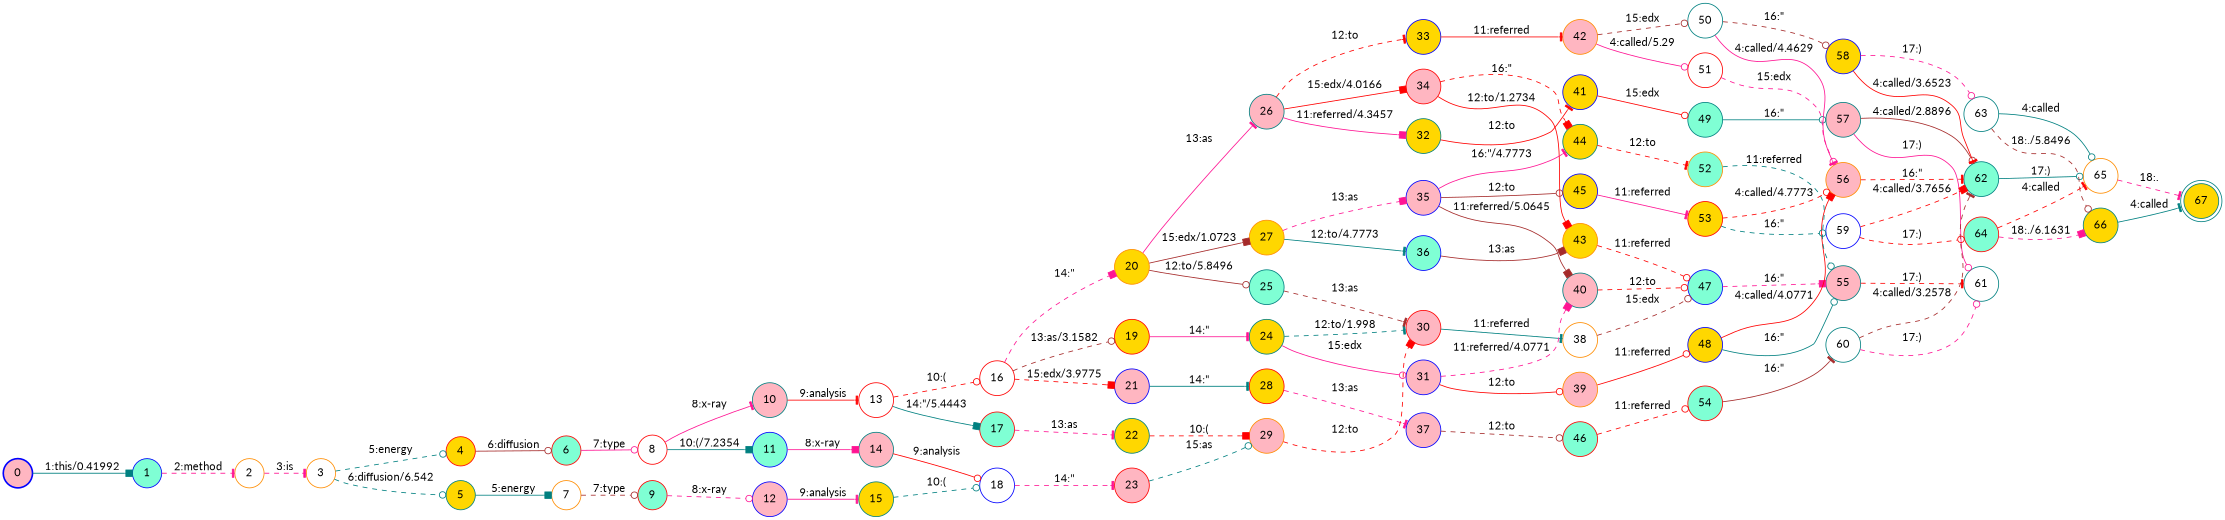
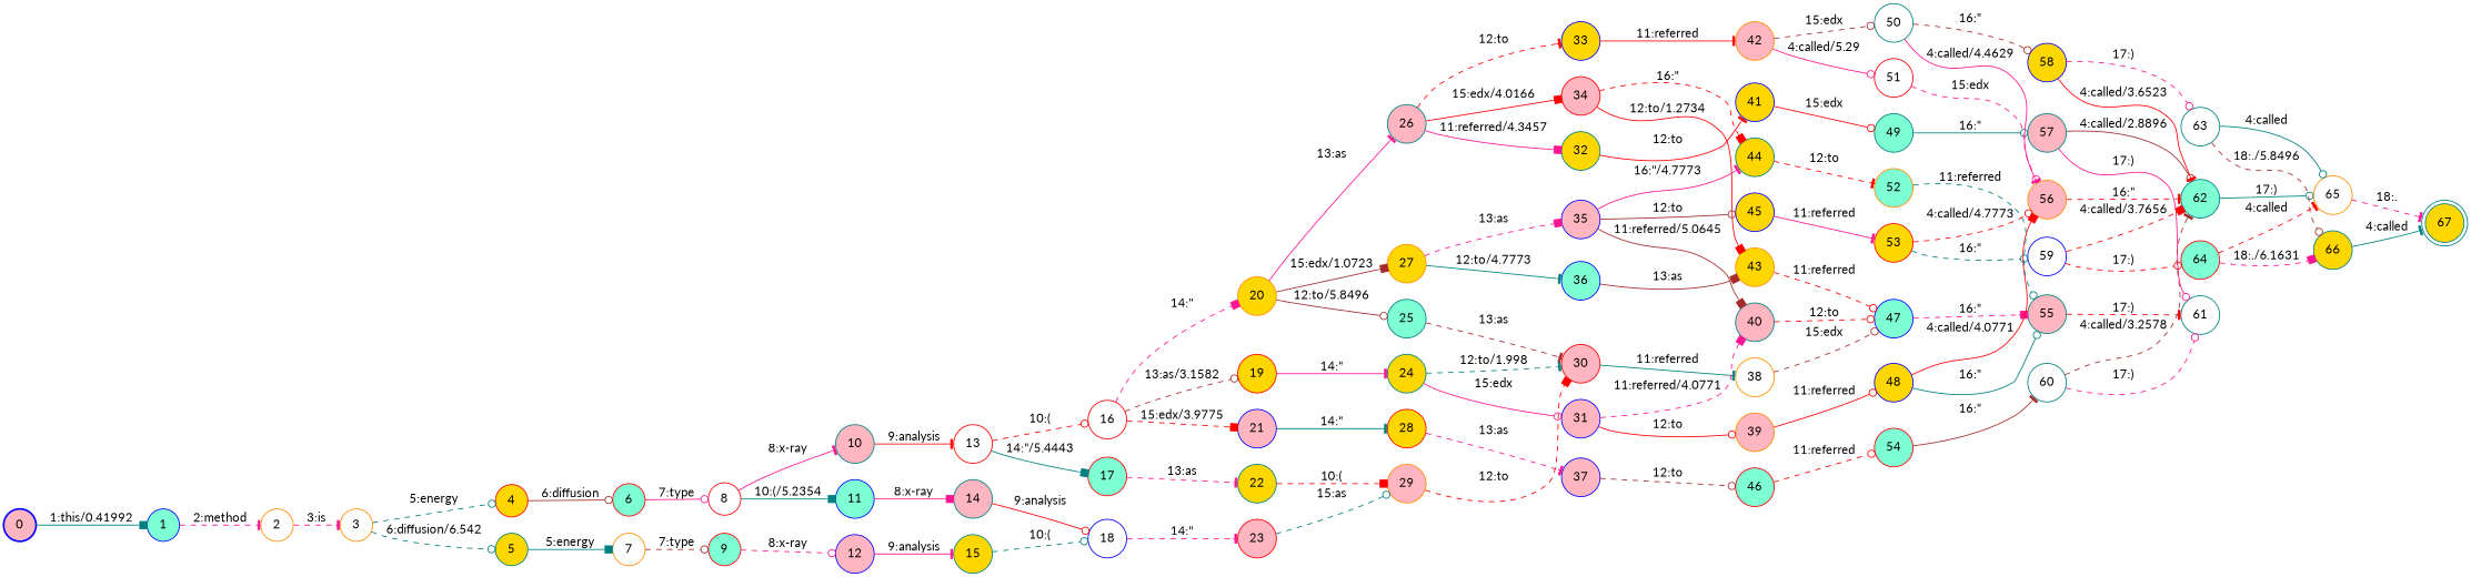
  digraph {
    fontname=Lato
    nodesep=0.25
    rankdir=LR
    ranksep=0.4
    node [color=teal fillcolor=gold fontname=Lato fontsize=14 shape=circle style="solid,filled"]
    edge [arrowhead=odot color=deeppink fontname=Lato fontsize=14 style=dashed]
    n1 [color=blue fillcolor=lightpink label=0 style="bold,filled"]
    n2 [color=blue fillcolor=aquamarine label=1]
    n3 [color=darkorange fillcolor=white label=2]
    n4 [color=darkorange fillcolor=white label=3]
    n5 [color=red label=4]
    n6 [label=5]
    n7 [color=red fillcolor=aquamarine label=6]
    n8 [color=darkorange fillcolor=white label=7]
    n9 [color=red fillcolor=white label=8]
    n10 [color=red fillcolor=aquamarine label=9]
    n11 [fillcolor=lightpink label=10]
    n12 [color=blue fillcolor=aquamarine label=11]
    n13 [color=blue fillcolor=lightpink label=12]
    n14 [color=red fillcolor=white label=13]
    n15 [fillcolor=lightpink label=14]
    n16 [label=15]
    n17 [color=red fillcolor=white label=16]
    n18 [color=red fillcolor=aquamarine label=17]
    n19 [color=blue fillcolor=white label=18]
    n20 [color=red label=19]
    n21 [color=darkorange label=20]
    n22 [color=blue fillcolor=lightpink label=21]
    n23 [label=22]
    n24 [color=red fillcolor=lightpink label=23]
    n25 [label=24]
    n26 [fillcolor=aquamarine label=25]
    n27 [fillcolor=lightpink label=26]
    n28 [color=darkorange label=27]
    n29 [color=red label=28]
    n30 [color=darkorange fillcolor=lightpink label=29]
    n31 [color=red fillcolor=lightpink label=30]
    n32 [color=blue fillcolor=lightpink label=31]
    n33 [label=32]
    n34 [color=blue label=33]
    n35 [color=red fillcolor=lightpink label=34]
    n36 [color=blue fillcolor=aquamarine label=36]
    n37 [color=blue fillcolor=lightpink label=35]
    n38 [color=blue fillcolor=lightpink label=37]
    n39 [color=darkorange fillcolor=white label=38]
    n40 [fillcolor=lightpink label=40]
    n41 [color=darkorange fillcolor=lightpink label=39]
    n42 [color=blue label=41]
    n43 [color=darkorange fillcolor=lightpink label=42]
    n44 [color=darkorange label=43]
    n45 [label=44]
    n46 [color=blue label=45]
    n47 [color=red fillcolor=aquamarine label=46]
    n48 [color=blue fillcolor=aquamarine label=47]
    n49 [color=blue label=48]
    n50 [fillcolor=aquamarine label=49]
    n51 [color=red fillcolor=white label=51]
    n52 [fillcolor=white label=50]
    n53 [color=darkorange fillcolor=aquamarine label=52]
    n54 [color=red label=53]
    n55 [color=red fillcolor=aquamarine label=54]
    n56 [fillcolor=lightpink label=55]
    n57 [color=darkorange fillcolor=lightpink label=56]
    n58 [fillcolor=lightpink label=57]
    n59 [color=blue label=58]
    n60 [color=blue fillcolor=white label=59]
    n61 [fillcolor=white label=60]
    n62 [fillcolor=white label=61]
    n63 [fillcolor=aquamarine label=62]
    n64 [fillcolor=white label=63]
    n65 [color=red fillcolor=aquamarine label=64]
    n66 [color=darkorange fillcolor=white label=65]
    n67 [label=66]
    n68 [label=67 shape=doublecircle]
    n1 -> n2 [arrowhead=box color=teal label="1:this/0.41992" style=solid]
    n2 -> n3 [arrowhead=tee label="2:method"]
    n3 -> n4 [arrowhead=tee label="3:is"]
    n4 -> n5 [color=teal label="5:energy"]
    n4 -> n6 [color=teal label="6:diffusion/6.542"]
    n5 -> n7 [color=brown label="6:diffusion" style=solid]
    n6 -> n8 [arrowhead=box color=teal label="5:energy" style=solid]
    n7 -> n9 [label="7:type" style=solid]
    n8 -> n10 [color=brown label="7:type"]
    n9 -> n11 [arrowhead=tee label="8:x-ray" style=solid]
-   n9 -> n12 [arrowhead=box color=teal label="10:(/7.2354" style=solid]
+   n9 -> n12 [arrowhead=box color=teal label="10:(/5.2354" style=solid]
    n10 -> n13 [label="8:x-ray"]
    n11 -> n14 [arrowhead=tee color=red label="9:analysis" style=solid]
    n12 -> n15 [arrowhead=box label="8:x-ray" style=solid]
    n13 -> n16 [arrowhead=tee label="9:analysis" style=solid]
    n14 -> n17 [color=red label="10:("]
    n14 -> n18 [arrowhead=box color=teal label="14:&quot;/5.4443" style=solid]
    n15 -> n19 [color=red label="9:analysis" style=solid]
    n16 -> n19 [color=teal label="10:("]
    n17 -> n20 [color=brown label="13:as/3.1582"]
    n17 -> n21 [arrowhead=box label="14:&quot;"]
    n17 -> n22 [arrowhead=box color=red label="15:edx/3.9775"]
    n18 -> n23 [arrowhead=tee label="13:as"]
    n19 -> n24 [arrowhead=tee label="14:&quot;"]
    n20 -> n25 [arrowhead=tee label="14:&quot;" style=solid]
    n21 -> n26 [color=brown label="12:to/5.8496" style=solid]
    n21 -> n27 [arrowhead=tee label="13:as" style=solid]
    n21 -> n28 [arrowhead=box color=brown label="15:edx/1.0723" style=solid]
    n22 -> n29 [arrowhead=tee color=teal label="14:&quot;" style=solid]
    n23 -> n30 [arrowhead=box color=red label="10:("]
    n24 -> n30 [color=teal label="15:as"]
    n25 -> n31 [arrowhead=tee color=teal label="12:to/1.998"]
    n25 -> n32 [label="15:edx" style=solid]
    n26 -> n31 [arrowhead=tee color=brown label="13:as"]
    n27 -> n33 [arrowhead=box label="11:referred/4.3457" style=solid]
    n27 -> n34 [arrowhead=tee color=red label="12:to"]
    n27 -> n35 [arrowhead=box color=red label="15:edx/4.0166" style=solid]
    n28 -> n36 [arrowhead=tee color=teal label="12:to/4.7773" style=solid]
    n28 -> n37 [arrowhead=box label="13:as"]
    n29 -> n38 [arrowhead=tee label="13:as"]
    n30 -> n31 [arrowhead=box color=red label="12:to"]
    n31 -> n39 [arrowhead=tee color=teal label="11:referred" style=solid]
    n32 -> n40 [arrowhead=box label="11:referred/4.0771"]
    n32 -> n41 [color=red label="12:to" style=solid]
    n33 -> n42 [arrowhead=tee color=red label="12:to" style=solid]
    n34 -> n43 [arrowhead=tee color=red label="11:referred" style=solid]
    n35 -> n44 [arrowhead=box color=red label="12:to/1.2734" style=solid]
    n35 -> n45 [arrowhead=box color=red label="16:&quot;"]
    n36 -> n44 [arrowhead=box color=brown label="13:as" style=solid]
    n37 -> n40 [arrowhead=box color=brown label="11:referred/5.0645" style=solid]
    n37 -> n45 [arrowhead=tee label="16:&quot;/4.7773" style=solid]
    n37 -> n46 [color=brown label="12:to" style=solid]
    n38 -> n47 [color=brown label="12:to"]
    n39 -> n48 [color=brown label="15:edx"]
    n40 -> n48 [color=red label="12:to"]
    n41 -> n49 [color=red label="11:referred" style=solid]
    n42 -> n50 [color=red label="15:edx" style=solid]
    n43 -> n51 [label="4:called/5.29" style=solid]
    n43 -> n52 [color=brown label="15:edx"]
    n44 -> n48 [color=red label="11:referred"]
    n45 -> n53 [arrowhead=tee color=red label="12:to"]
    n46 -> n54 [arrowhead=tee label="11:referred" style=solid]
    n47 -> n55 [color=red label="11:referred"]
    n48 -> n56 [arrowhead=box label="16:&quot;"]
    n49 -> n56 [color=teal label="16:&quot;" style=solid]
    n49 -> n57 [arrowhead=box color=red label="4:called/4.0771" style=solid]
    n50 -> n58 [color=teal label="16:&quot;" style=solid]
    n51 -> n57 [label="15:edx"]
    n52 -> n57 [arrowhead=tee label="4:called/4.4629" style=solid]
    n52 -> n59 [color=brown label="16:&quot;"]
    n53 -> n56 [color=teal label="11:referred"]
    n54 -> n57 [color=red label="4:called/4.7773"]
    n54 -> n60 [color=teal label="16:&quot;"]
    n55 -> n61 [arrowhead=tee color=brown label="16:&quot;" style=solid]
    n56 -> n62 [arrowhead=tee color=red label="17:)"]
    n57 -> n63 [arrowhead=tee color=red label="16:&quot;"]
    n58 -> n62 [label="17:)" style=solid]
    n58 -> n63 [color=brown label="4:called/2.8896" style=solid]
    n59 -> n63 [arrowhead=tee color=red label="4:called/3.6523" style=solid]
    n59 -> n64 [label="17:)"]
    n60 -> n63 [arrowhead=box color=red label="4:called/3.7656"]
    n60 -> n65 [color=red label="17:)"]
    n61 -> n62 [label="17:)"]
    n61 -> n63 [arrowhead=tee color=brown label="4:called/3.2578"]
    n63 -> n66 [color=teal label="17:)" style=solid]
    n64 -> n66 [color=teal label="4:called" style=solid]
    n64 -> n67 [color=brown label="18:./5.8496"]
    n65 -> n66 [arrowhead=tee color=red label="4:called"]
    n65 -> n67 [arrowhead=box label="18:./6.1631"]
    n66 -> n68 [arrowhead=tee label="18:."]
    n67 -> n68 [arrowhead=tee color=teal label="4:called" style=solid]
  }
